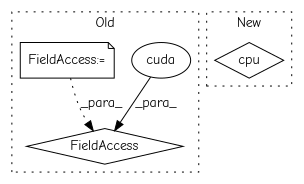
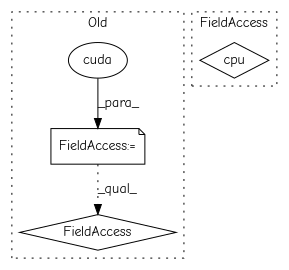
  digraph {
    fontname="Comic Neue"
    node [a=32 fontname="Comic Neue" shape=diamond]
    edge [fontname="Comic Neue"]
    n1 [l=6 label=cuda s=1741 shape=ellipse]
    n2 [a=7 l=1 label="FieldAccess:=" s=1725 shape=note]
    n3 [a=22 l=9 label=FieldAccess s=2226]
    n4 [l=5 label=cpu s=2077]
    subgraph cluster_1 {
      label=Old
      style=dotted
      n1
      n2
      n3
    }
    subgraph cluster_2 {
-     label=New
+     label=FieldAccess
      style=dotted
      n4
    }
-   n1 -> n3 [label=_para_ style=solid]
-   n2 -> n3 [label=_para_ style=dotted]
+   n1 -> n2 [label=_para_ style=solid]
+   n2 -> n3 [label=_qual_ style=dotted]
  }
